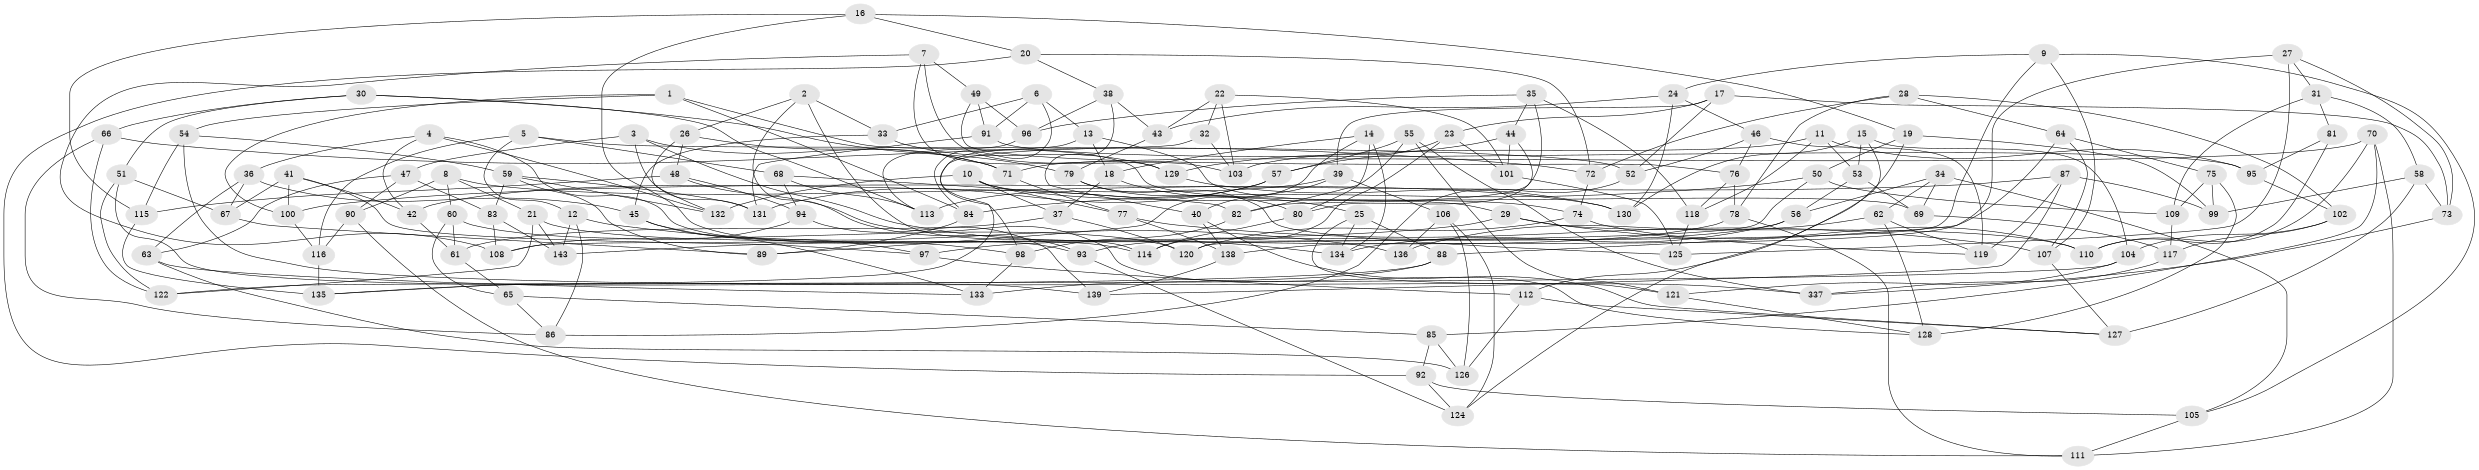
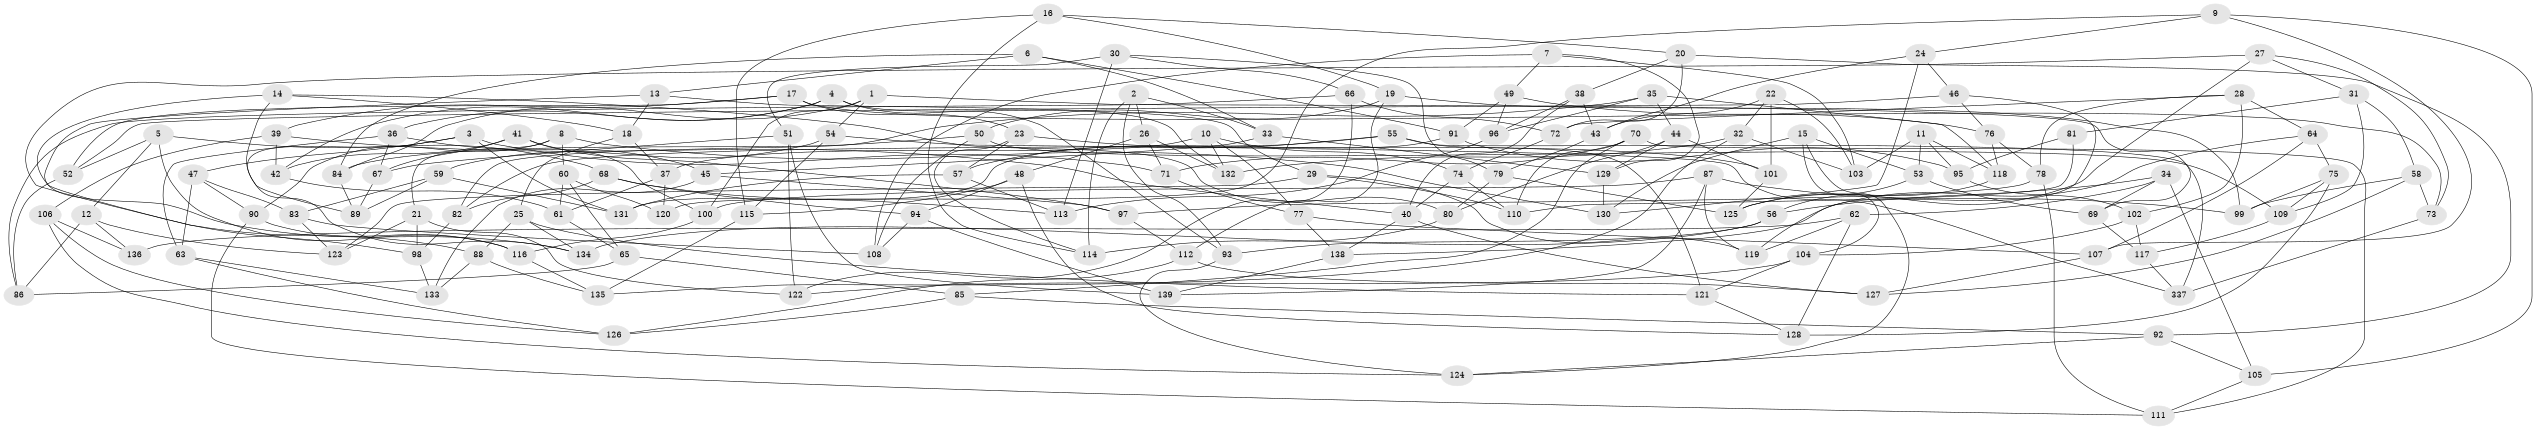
  graph {
    node [color=gray90 style=filled]
    1
    54
    69
    84
    100
    115
    59
    n8 [label=337]
    117
    89
    116
    2
    26
    33
    93
    114
    71
    132
    48
    129
    45
    124
    3
    47
    131
    134
    90
    63
    83
    77
    4
    36
    42
    67
    61
    5
    12
    52
    68
    86
-   123 [label=143]
+   123
    136
    113
    82
    94
    135
    6
    13
    91
    18
    29
    98
    95
    7
    49
    103
    108
    96
    76
    130
    8
    21
    60
    122
    120
    65
    111
    9
    24
    105
    107
    43
    46
    127
    10
    37
    74
    110
    138
    11
    53
    118
    56
    102
    125
    25
    119
    133
    14
    80
    15
    104
    121
    16
    19
    20
    50
    99
    112
    38
    72
    92
    17
    23
    39
    73
    101
    57
    40
    106
    88
    109
    126
    22
    32
    79
    128
    27
    31
    58
    81
    28
    64
    78
    75
    97
    30
    51
    66
    139
    34
    62
    35
    44
    41
    55
    85
    70
    87
    1 -- 54
    1 -- 69
    1 -- 84
    1 -- 100
    54 -- 115
    54 -- 59
    54 -- n8
    69 -- 117
    84 -- 89
    100 -- 116
    115 -- 135
    59 -- 89
    59 -- 131
    59 -- 83
    117 -- n8
    116 -- 135
    2 -- 26
    2 -- 33
    2 -- 93
    2 -- 114
    26 -- 71
    26 -- 132
    26 -- 48
    33 -- 129
    33 -- 45
    93 -- 124
    71 -- 77
    48 -- 115
    48 -- 94
    48 -- 128
    129 -- 130
    45 -- 133
    45 -- 97
    3 -- 71
    3 -- 47
    3 -- 131
    3 -- 134
    47 -- 90
    47 -- 63
    47 -- 83
    90 -- 116
    90 -- 111
    63 -- 133
    63 -- 126
    83 -- 123
    83 -- 108
    77 -- 107
    77 -- 138
    4 -- 93
    4 -- 132
    4 -- 36
    4 -- 42
    36 -- 45
    36 -- 63
    36 -- 67
    42 -- 61
    67 -- 89
    61 -- 65
    5 -- 116
    5 -- 12
    5 -- 52
    5 -- 68
    12 -- 86
    12 -- 123
    12 -- 136
    52 -- 86
    68 -- 113
    68 -- 82
    68 -- 94
    82 -- 98
    94 -- 108
    94 -- 139
    6 -- 84
    6 -- 33
    6 -- 13
    6 -- 91
    13 -- 18
    13 -- 29
    13 -- 98
    91 -- 131
    91 -- 95
    18 -- 37
    18 -- 25
    29 -- 123
    29 -- 110
    29 -- 119
    98 -- 133
    95 -- 102
    7 -- 129
    7 -- 49
    7 -- 103
    7 -- 108
    49 -- 91
    49 -- 96
    49 -- 76
    96 -- 113
    76 -- 118
    76 -- 78
    8 -- 90
    8 -- 130
    8 -- 21
    8 -- 60
    21 -- 123
    21 -- 98
    21 -- 122
    60 -- 61
    60 -- 120
    60 -- 65
    65 -- 86
    65 -- 85
    9 -- 120
    9 -- 24
    9 -- 105
    9 -- 107
    24 -- 130
    24 -- 43
    24 -- 46
    105 -- 111
    107 -- 127
    43 -- 79
    46 -- 52
    46 -- 76
    46 -- 119
    10 -- 132
    10 -- 77
    10 -- 37
    10 -- 74
    37 -- 61
    37 -- 120
-   74 -- 120
+   74 -- 40
    74 -- 110
    138 -- 139
    11 -- 95
    11 -- 103
    11 -- 53
    11 -- 118
    53 -- 69
    53 -- 56
    118 -- 125
    56 -- 93
    56 -- 134
    102 -- 117
    102 -- 104
    25 -- 134
    25 -- 121
    25 -- 88
    14 -- 89
    14 -- 134
    14 -- 18
    14 -- 80
    80 -- 114
    15 -- 124
    15 -- 130
    15 -- 53
    15 -- 104
    104 -- 122
    104 -- 121
    121 -- 128
    16 -- 115
    16 -- 114
    16 -- 19
    16 -- 20
    19 -- 50
    19 -- 99
    19 -- 112
    20 -- 38
    20 -- 72
    20 -- 92
    50 -- 84
    50 -- 108
    50 -- 109
    112 -- 127
    112 -- 126
    38 -- 96
    38 -- 43
    38 -- 40
    72 -- 74
    92 -- 124
    92 -- 105
    17 -- 52
    17 -- 23
    17 -- 39
    17 -- 73
    23 -- 114
    23 -- 101
    23 -- 57
    39 -- 42
    39 -- 40
    39 -- 106
    73 -- n8
    101 -- 125
    57 -- 131
    57 -- 113
    40 -- 127
    40 -- 138
    106 -- 124
    106 -- 136
    106 -- 126
    88 -- 135
    88 -- 133
    109 -- 117
    22 -- 103
    22 -- 43
    22 -- 101
    22 -- 32
-   59 -- 132
+   32 -- 132
    32 -- 135
    32 -- 103
    79 -- 125
    79 -- 80
    27 -- 125
    27 -- 73
    27 -- 88
    27 -- 31
    31 -- 109
    31 -- 58
    31 -- 81
    58 -- 127
    58 -- 99
    58 -- 73
    81 -- 95
    81 -- 110
    28 -- 102
    28 -- 72
    28 -- 64
    28 -- 78
    64 -- 107
    64 -- 138
    64 -- 75
    78 -- 111
    78 -- 97
    75 -- 99
    75 -- 109
    75 -- 128
    97 -- 112
    30 -- 113
    30 -- 79
    30 -- 51
    30 -- 66
    51 -- 67
    51 -- 122
    51 -- 139
    66 -- 86
    66 -- 122
    66 -- 72
    34 -- 69
    34 -- 105
    34 -- 56
    34 -- 62
    62 -- 136
    62 -- 119
    62 -- 128
    35 -- 82
    35 -- 96
    35 -- 118
    35 -- 44
    44 -- 129
    44 -- 80
    44 -- 101
    41 -- 100
    41 -- 42
    41 -- 67
    41 -- 97
    55 -- n8
    55 -- 82
    55 -- 121
    55 -- 57
    85 -- 92
    85 -- 126
    70 -- 71
    70 -- 111
    70 -- 110
    70 -- 85
    87 -- 100
    87 -- 119
    87 -- 99
    87 -- 139
  }
